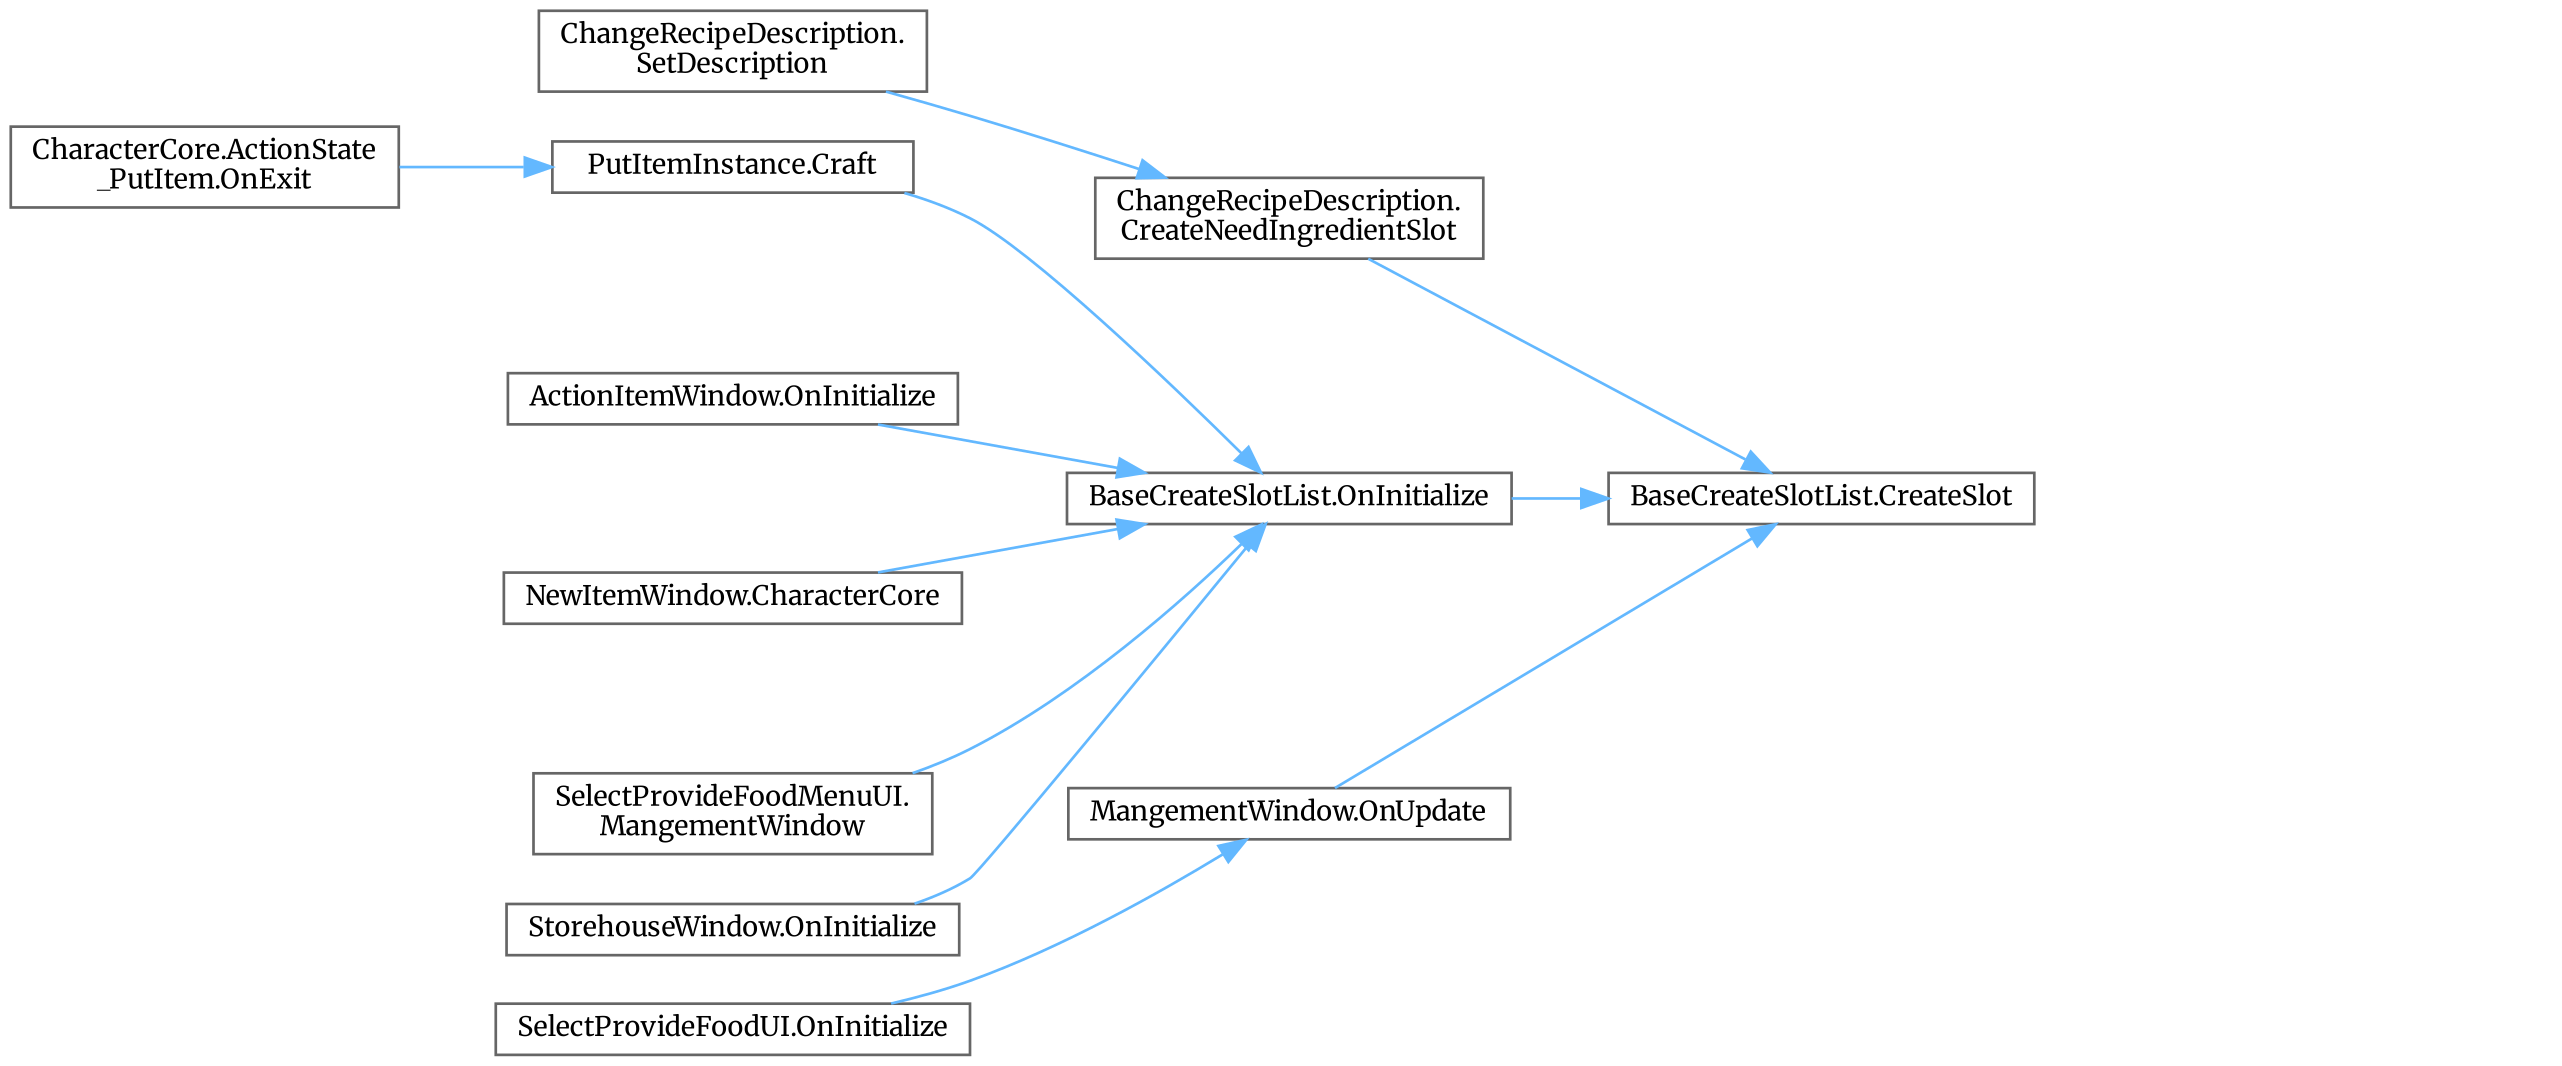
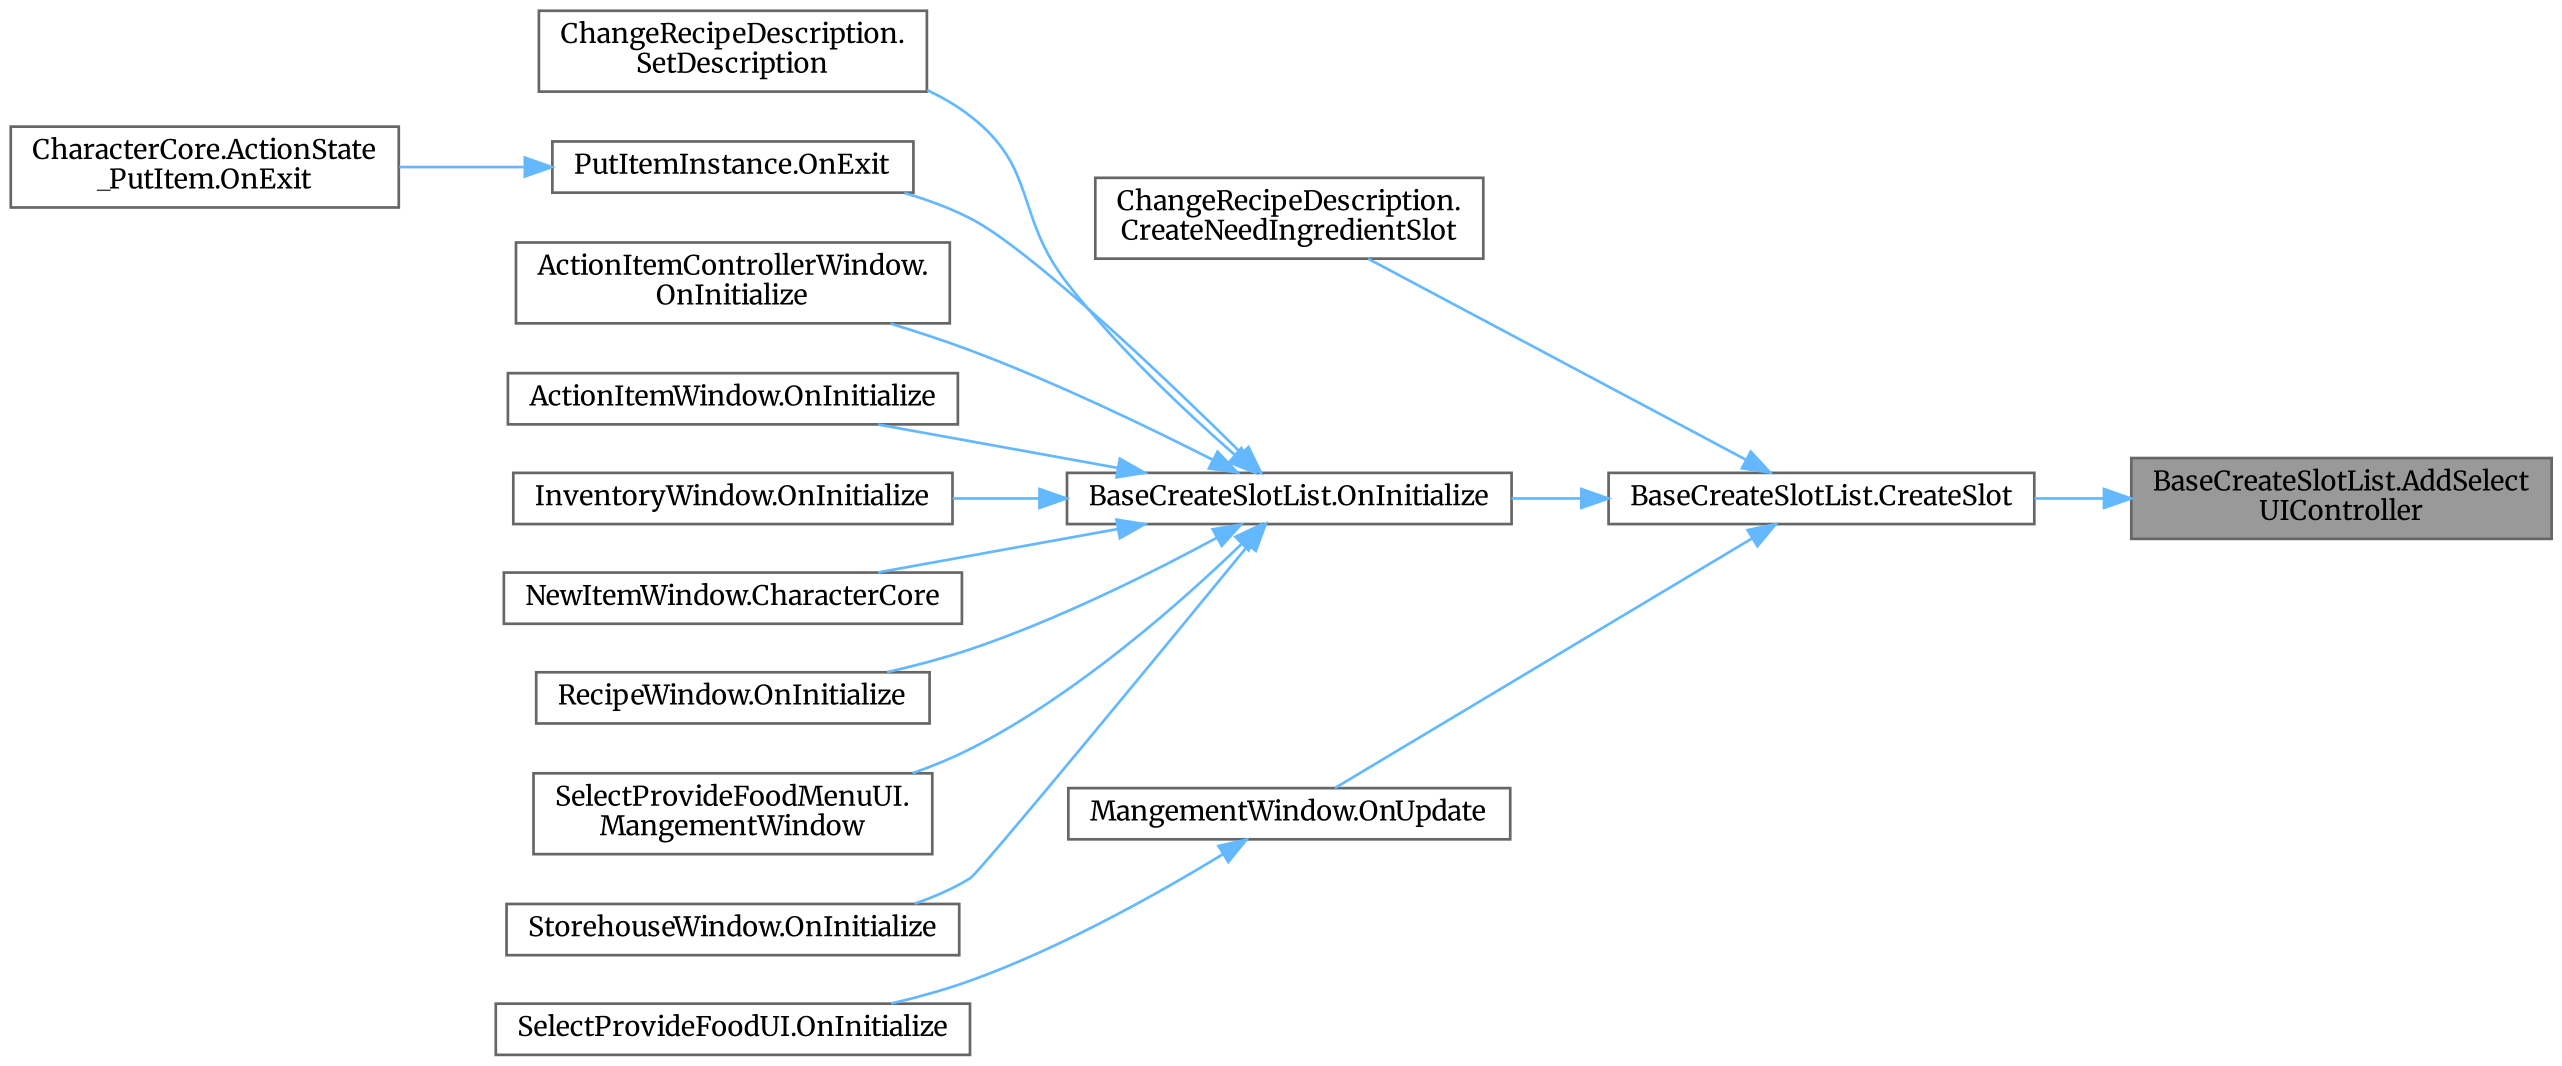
  digraph {
    fontname=Merriweather
    rankdir=RL
    node [color=grey40 fillcolor=white fontname=Merriweather fontsize=10 shape=box style=filled]
    edge [color=steelblue1 dir=back fontname=Merriweather fontsize=10 labelfontname=Helvetica labelfontsize=10 style=solid]
+   n1 [color=gray40 fillcolor=grey60 fontcolor=black height=0.2 label="BaseCreateSlotList.AddSelect\lUIController" width=0.4]
    n2 [height=0.2 label="BaseCreateSlotList.CreateSlot" width=0.4]
    n3 [height=0.2 label="ChangeRecipeDescription.\lCreateNeedIngredientSlot" width=0.4]
    n4 [height=0.2 label="BaseCreateSlotList.OnInitialize" width=0.4]
    n5 [height=0.2 label="MangementWindow.OnUpdate" width=0.4]
    n6 [height=0.2 label="ChangeRecipeDescription.\lSetDescription" width=0.4]
-   n7 [height=0.2 label="PutItemInstance.Craft" width=0.4]
+   n7 [height=0.2 label="PutItemInstance.OnExit" width=0.4]
+   n8 [height=0.2 label="ActionItemControllerWindow.\lOnInitialize" width=0.4]
    n9 [height=0.2 label="ActionItemWindow.OnInitialize" width=0.4]
+   n10 [height=0.2 label="InventoryWindow.OnInitialize" width=0.4]
    n11 [height=0.2 label="NewItemWindow.CharacterCore" width=0.4]
+   n12 [height=0.2 label="RecipeWindow.OnInitialize" width=0.4]
    n13 [height=0.2 label="SelectProvideFoodMenuUI.\lMangementWindow" width=0.4]
    n14 [height=0.2 label="StorehouseWindow.OnInitialize" width=0.4]
    n15 [height=0.2 label="SelectProvideFoodUI.OnInitialize" width=0.4]
    n16 [height=0.2 label="CharacterCore.ActionState\l_PutItem.OnExit" width=0.4]
+   n1 -> n2
    n2 -> n3
    n2 -> n4
    n2 -> n5
-   n3 -> n6
+   n4 -> n6
    n4 -> n7
+   n4 -> n8
    n4 -> n9
+   n4 -> n10
    n4 -> n11
+   n4 -> n12
    n4 -> n13
    n4 -> n14
    n5 -> n15
    n7 -> n16
  }
